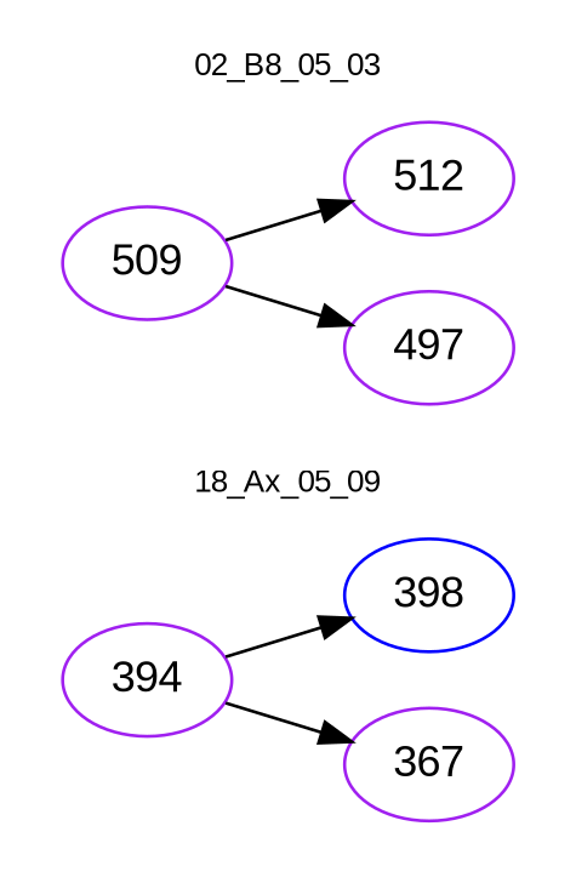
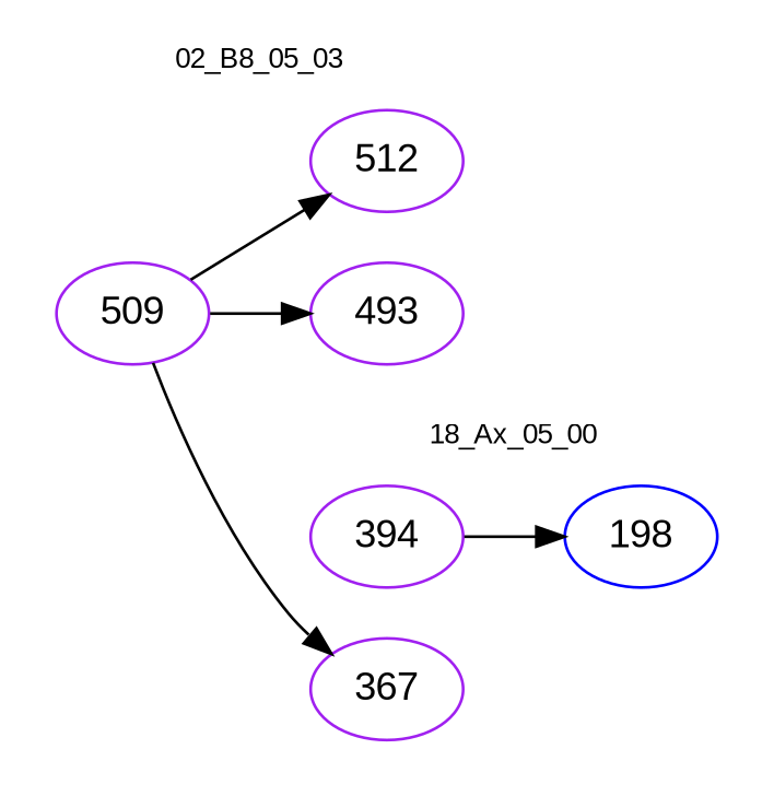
  digraph {
    fontname="Liberation Sans"
    rankdir=LR
    node [color=purple fontname="Liberation Sans"]
    edge [color=black fontname="Liberation Sans"]
    n1 [label=394]
    n2 [label=367]
-   n3 [color=blue label=398]
+   n3 [color=blue label=198]
    n4 [label=509]
-   n5 [label=497]
+   n5 [label=493]
    n6 [label=512]
    subgraph cluster_1 {
      color=white
      fontsize=10
-     label="18_Ax_05_09"
+     label="18_Ax_05_00"
      n1
      n2
      n3
    }
    subgraph cluster_2 {
      color=white
      fontsize=10
      label="02_B8_05_03"
      n4
      n5
      n6
    }
-   n1 -> n2
+   n4 -> n2
    n1 -> n3
    n4 -> n5
    n4 -> n6
  }
